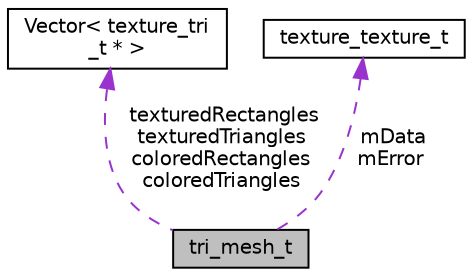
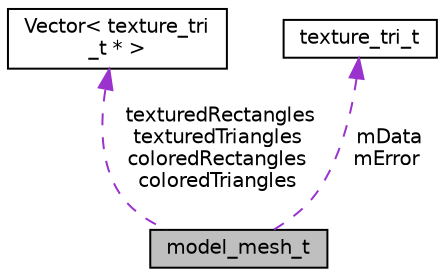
  digraph {
    node [color=black fillcolor=white fontname=Helvetica fontsize=10 shape=record style=filled]
    edge [color=darkorchid3 dir=back fontname=Helvetica fontsize=10 labelfontname=Helvetica labelfontsize=10 style=dashed]
-   n1 [fillcolor=grey75 fontcolor=black height=0.2 label=tri_mesh_t width=0.4]
+   n1 [fillcolor=grey75 fontcolor=black height=0.2 label=model_mesh_t width=0.4]
    n2 [height=0.2 label="Vector\< texture_tri\l_t * \>" width=0.4]
-   n3 [height=0.2 label=texture_texture_t width=0.4]
+   n3 [height=0.2 label=texture_tri_t width=0.4]
    n2 -> n1 [label=" texturedRectangles\ntexturedTriangles\ncoloredRectangles\ncoloredTriangles"]
    n3 -> n1 [label=" mData\nmError"]
  }
